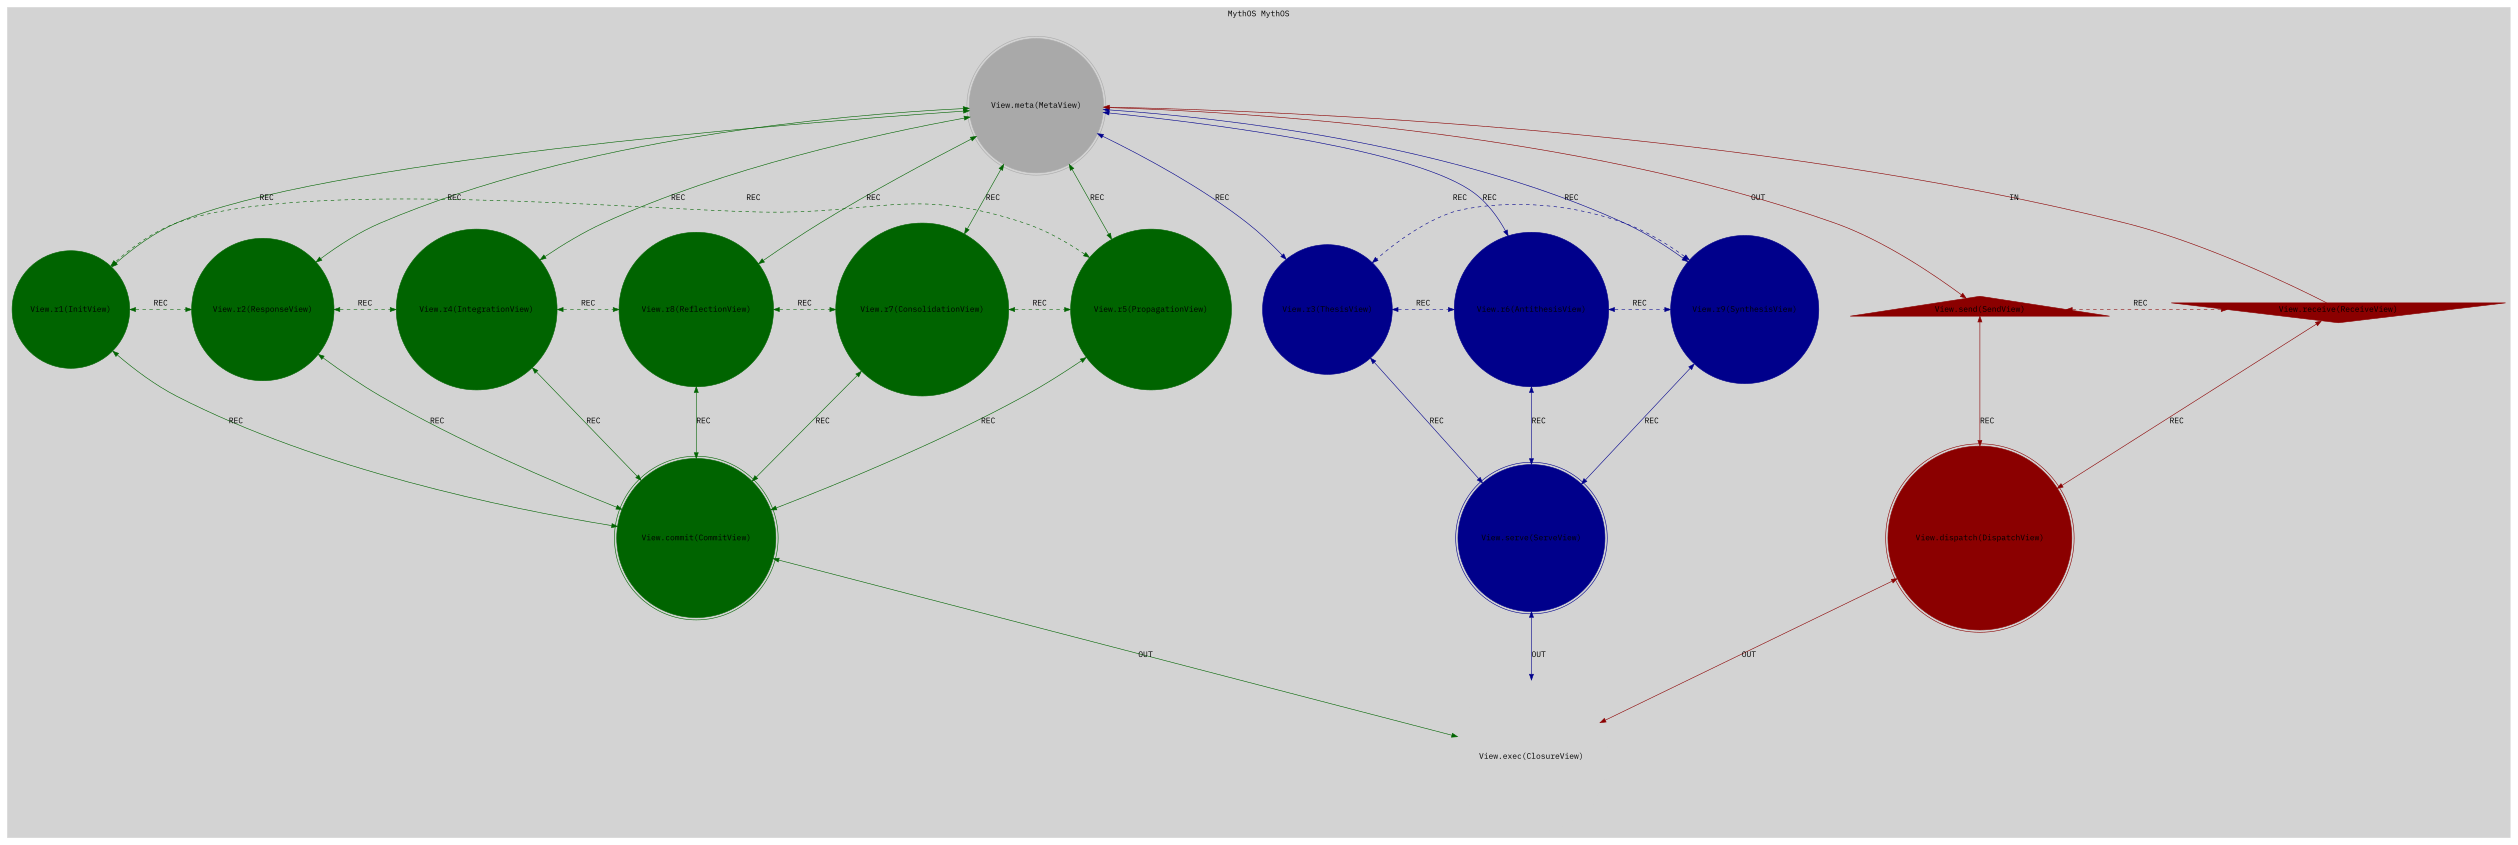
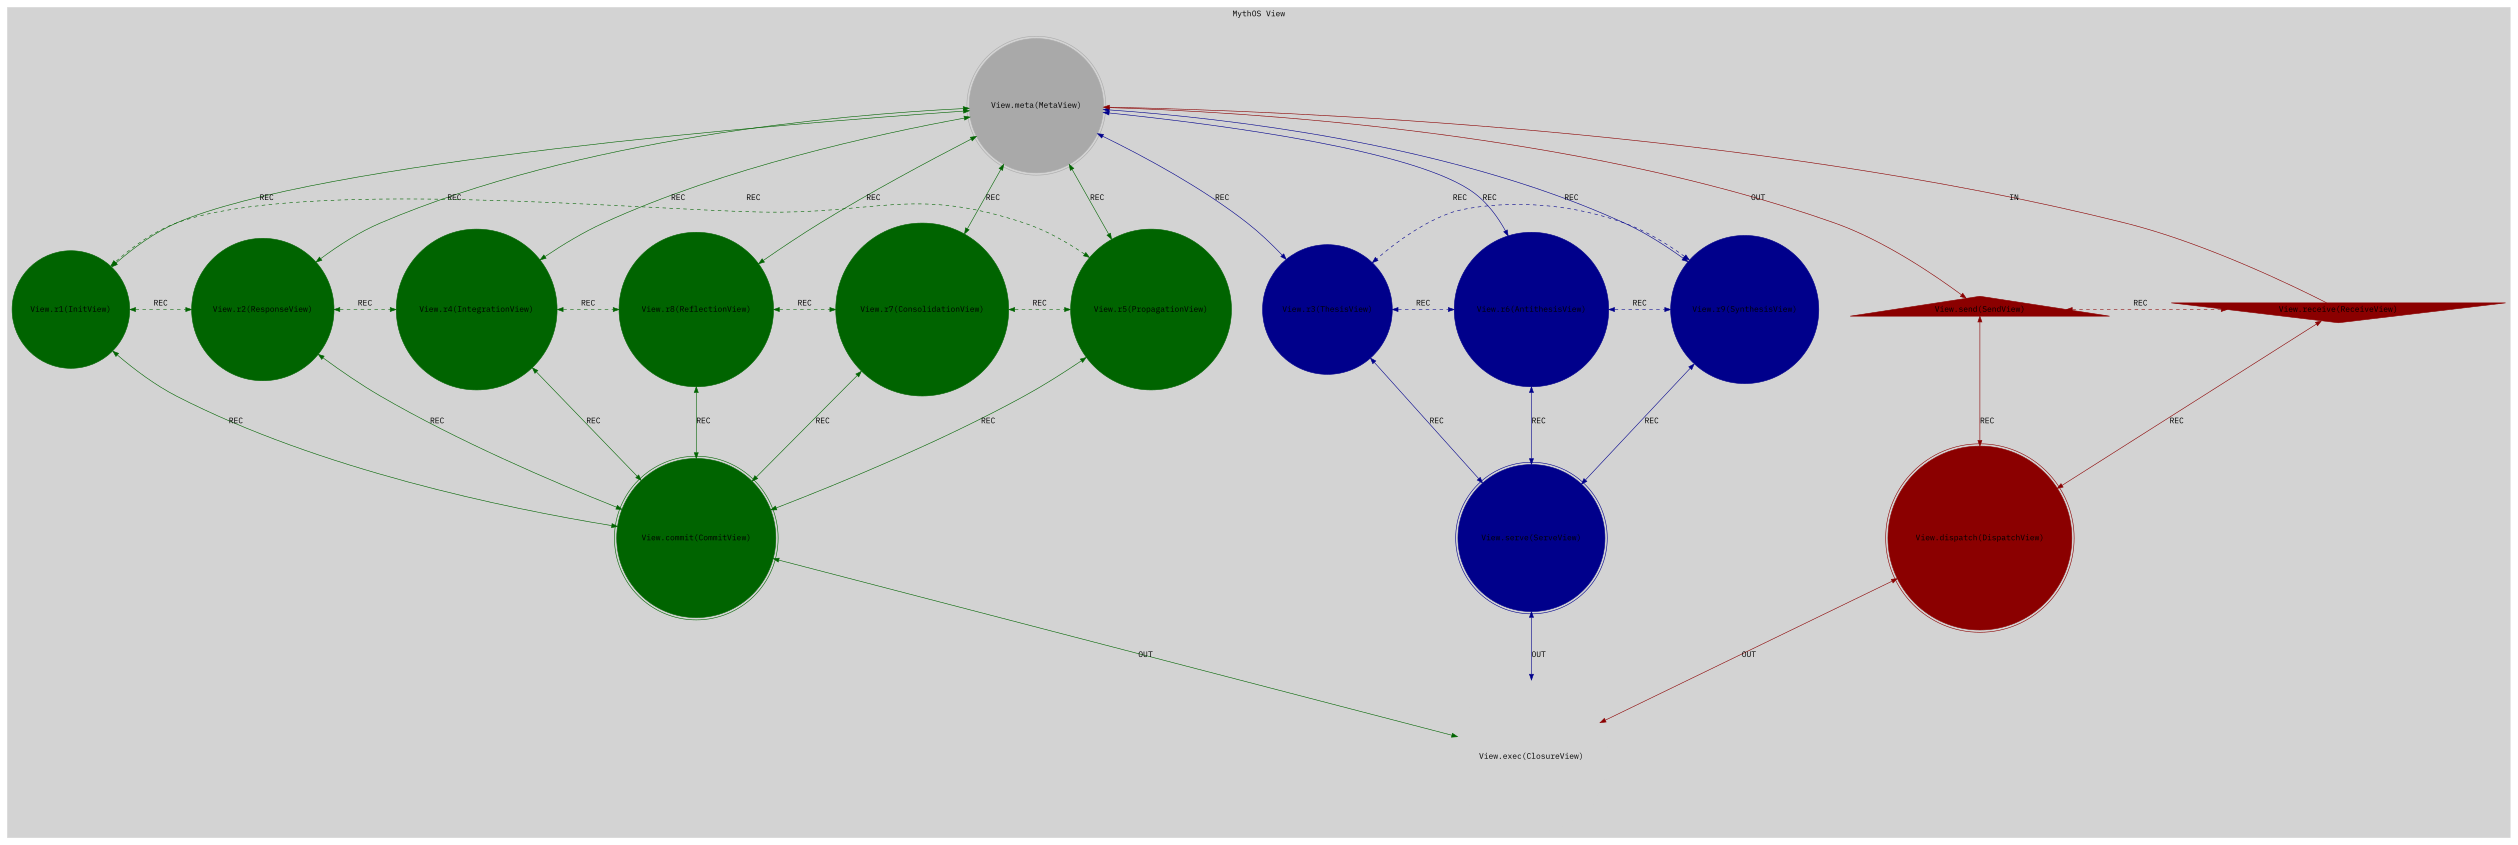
  strict digraph {
    compound=true
    nodesep=0.75
    ranksep=1.0
    splines=true
    fontname="IBM Plex Mono"
    node [color=darkgreen shape=circle style=filled fontname="IBM Plex Mono"]
    edge [color=darkgreen dir=both fontname="IBM Plex Mono"]
    n1 [color=darkgray label="View.meta(MetaView)" shape=doublecircle]
    n2 [label="View.r1(InitView)"]
    n3 [label="View.r2(ResponseView)"]
    n4 [label="View.r4(IntegrationView)"]
    n5 [label="View.r8(ReflectionView)"]
    n6 [label="View.r7(ConsolidationView)"]
    n7 [label="View.r5(PropagationView)"]
    n8 [color=darkblue label="View.r3(ThesisView)"]
    n9 [color=darkblue label="View.r6(AntithesisView)"]
    n10 [color=darkblue label="View.r9(SynthesisView)"]
    n11 [color=darkred label="View.send(SendView)" shape=triangle]
    n12 [label="View.commit(CommitView)" shape=doublecircle]
    n13 [color=darkblue label="View.serve(ServeView)" shape=doublecircle]
    n14 [color=darkred label="View.receive(ReceiveView)" shape=invtriangle]
    n15 [color=darkred label="View.dispatch(DispatchView)" shape=doublecircle]
    n16 [color=lightgray label="View.exec(ClosureView)" shape=doublecircle]
    subgraph cluster_1 {
      color=lightgray
-     label="MythOS MythOS"
+     label="MythOS View"
      style=filled
      n1
      n2
      n3
      n4
      n5
      n6
      n7
      n8
      n9
      n10
      n11
      n12
      n13
      n14
      n15
      n16
    }
    subgraph cluster_2 {
      color=lightgray
      label=View
      style=filled
      subgraph cluster_3 {
        color=lightgray
        label=View
        style=filled
      }
      subgraph cluster_4 {
        color=lightgray
        label=View
        style=filled
      }
      subgraph cluster_5 {
        color=lightgray
        label=View
        style=filled
      }
      subgraph cluster_6 {
        color=lightgray
        label=View
        style=filled
      }
      subgraph cluster_7 {
        color=lightgray
        label=View
        style=filled
      }
      subgraph cluster_8 {
        color=lightgray
        label=View
        style=filled
      }
      subgraph cluster_9 {
        color=lightgray
        label=View
        style=filled
      }
      subgraph cluster_10 {
        color=lightgray
        label=View
        style=filled
      }
      subgraph cluster_11 {
        color=lightgray
        label=View
        style=filled
      }
      subgraph cluster_12 {
        color=lightgray
        label=View
        style=filled
      }
      subgraph cluster_13 {
        color=lightgray
        label=View
        style=filled
      }
      subgraph cluster_14 {
        color=lightgray
        label=View
        style=filled
      }
      subgraph cluster_15 {
        color=lightgray
        label=View
        style=filled
      }
      subgraph cluster_16 {
        color=lightgray
        label=View
        style=filled
      }
      subgraph cluster_17 {
        color=lightgray
        label=View
        style=filled
      }
      subgraph cluster_18 {
        color=lightgray
        label=View
        style=filled
      }
    }
    n1 -> n2 [label=REC]
    n1 -> n3 [label=REC]
    n1 -> n4 [label=REC]
    n1 -> n5 [label=REC]
    n1 -> n6 [label=REC]
    n1 -> n7 [label=REC]
    n1 -> n8 [color=darkblue label=REC]
    n1 -> n9 [color=darkblue label=REC]
    n1 -> n10 [color=darkblue label=REC]
    n1 -> n11 [color=darkred label=OUT dir=""]
    n2 -> n3 [constraint=false label=REC style=dashed]
    n2 -> n12 [label=REC]
    n3 -> n4 [constraint=false label=REC style=dashed]
    n3 -> n12 [label=REC]
    n4 -> n5 [constraint=false label=REC style=dashed]
    n4 -> n12 [label=REC]
    n5 -> n6 [constraint=false label=REC style=dashed]
    n5 -> n12 [label=REC]
    n6 -> n7 [constraint=false label=REC style=dashed]
    n6 -> n12 [label=REC]
    n7 -> n2 [constraint=false label=REC style=dashed]
    n7 -> n12 [label=REC]
    n8 -> n9 [color=darkblue constraint=false label=REC style=dashed]
    n8 -> n13 [color=darkblue label=REC]
    n9 -> n10 [color=darkblue constraint=false label=REC style=dashed]
    n9 -> n13 [color=darkblue label=REC]
    n10 -> n8 [color=darkblue constraint=false label=REC style=dashed]
    n10 -> n13 [color=darkblue label=REC]
    n11 -> n15 [color=darkred label=REC]
    n12 -> n16 [label=OUT]
    n13 -> n16 [color=darkblue label=OUT]
    n14 -> n1 [color=darkred constraint=false label=IN dir=""]
    n14 -> n11 [color=darkred constraint=false label=REC style=dashed]
    n14 -> n15 [color=darkred label=REC]
    n15 -> n16 [color=darkred label=OUT]
  }
